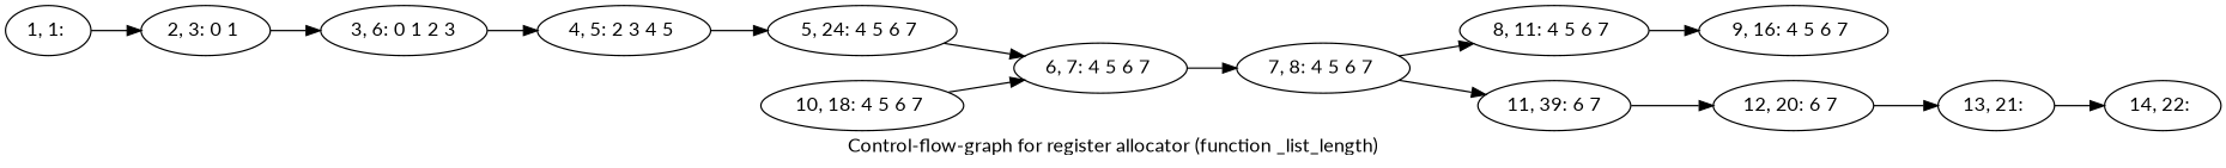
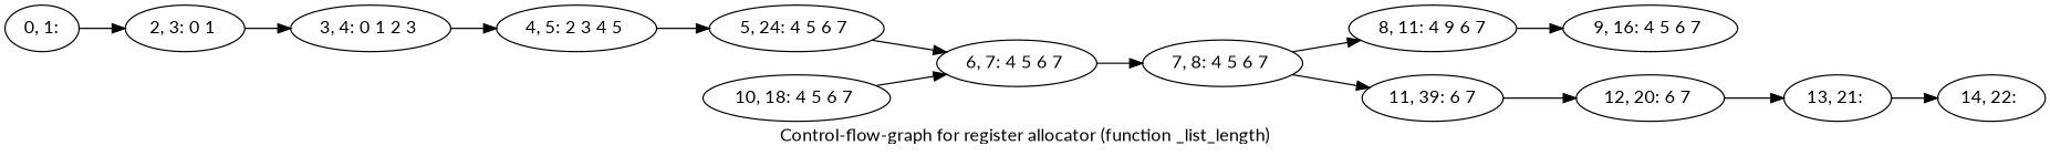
  digraph {
    fontname=Lato
    label="Control-flow-graph for register allocator (function _list_length)"
    rankdir=LR
    node [fontname=Lato]
    edge [fontname=Lato]
-   n1 [label="1, 1: "]
+   n1 [label="0, 1:"]
    n2 [label="2, 3: 0 1 "]
-   n3 [label="3, 6: 0 1 2 3"]
+   n3 [label="3, 4: 0 1 2 3 "]
    n4 [label="4, 5: 2 3 4 5 "]
    n5 [label="5, 24: 4 5 6 7 "]
    n6 [label="6, 7: 4 5 6 7 "]
    n7 [label="7, 8: 4 5 6 7 "]
-   n8 [label="8, 11: 4 5 6 7 "]
+   n8 [label="8, 11: 4 9 6 7"]
    n9 [label="11, 39: 6 7"]
    n10 [label="9, 16: 4 5 6 7 "]
    n11 [label="12, 20: 6 7 "]
    n12 [label="10, 18: 4 5 6 7 "]
    n13 [label="13, 21: "]
    n14 [label="14, 22: "]
    n1 -> n2
    n2 -> n3
    n3 -> n4
    n4 -> n5
    n5 -> n6
    n6 -> n7
    n7 -> n8
    n7 -> n9
    n8 -> n10
    n9 -> n11
    n11 -> n13
    n12 -> n6
    n13 -> n14
  }
